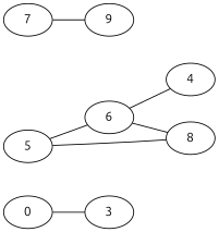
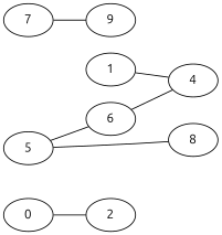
  strict graph {
    fontname=Ubuntu
    rankdir=LR
    node [fontname=Ubuntu]
    edge [fontname=Ubuntu weight=1]
    0
-   2 [label=3]
+   2
+   1
    4
    5
    6
    8
    7
    9
    0 -- 2
+   1 -- 4
    5 -- 6
    5 -- 8
    6 -- 4
-   6 -- 8
    7 -- 9
  }
